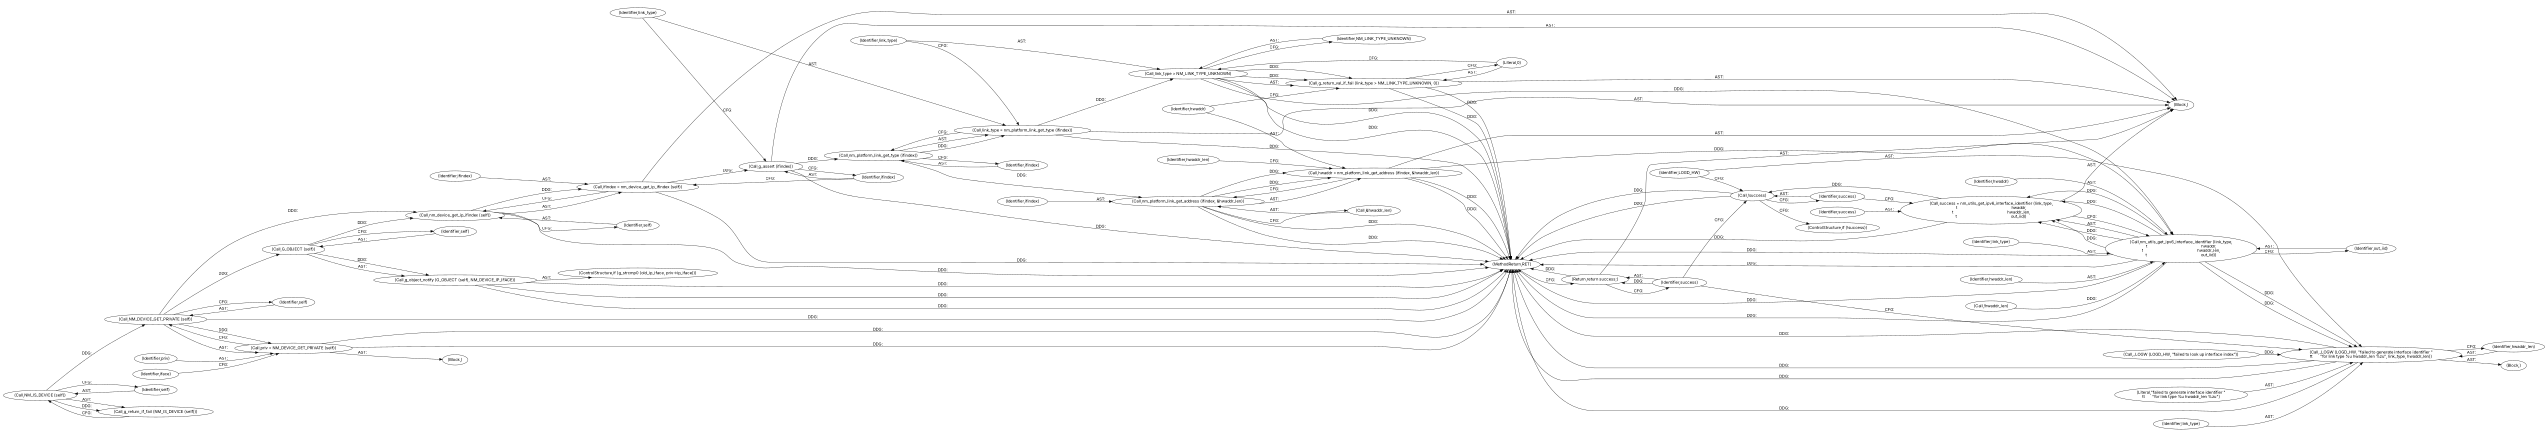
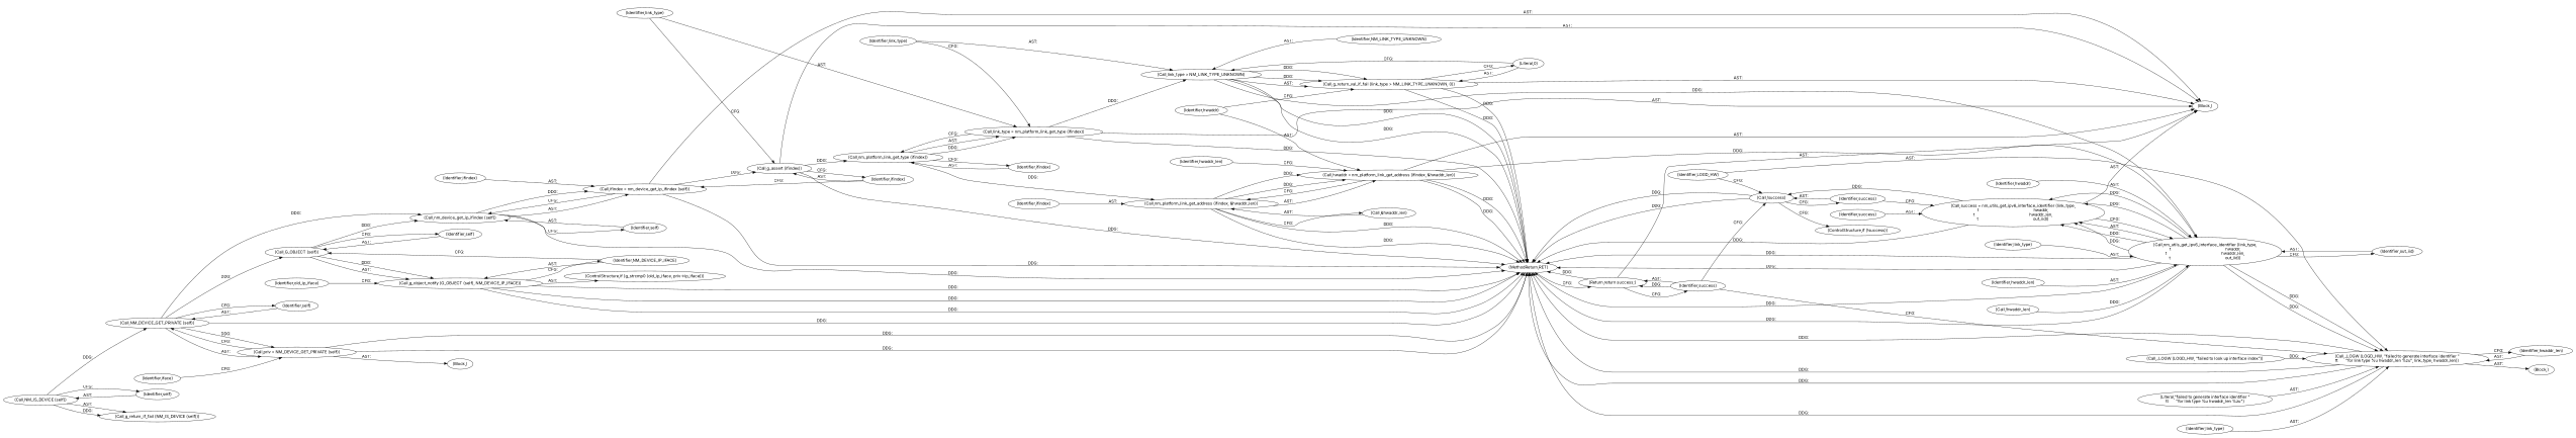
  digraph {
    fontname=Inter
    rankdir=LR
    node [fontname=Inter]
    edge [fontname=Inter]
    n1 [label="(Call,NM_DEVICE_GET_PRIVATE (self))"]
    n2 [label="(Call,priv = NM_DEVICE_GET_PRIVATE (self))"]
    n3 [label="(Call,G_OBJECT (self))"]
    n4 [label="(Call,nm_device_get_ip_ifindex (self))"]
    n5 [label="(Identifier,self)"]
    n6 [label="(MethodReturn,RET)"]
    n7 [label="(Block,)"]
    n8 [label="(Call,g_object_notify (G_OBJECT (self), NM_DEVICE_IP_IFACE))"]
    n9 [label="(Identifier,self)"]
    n10 [label="(Call,ifindex = nm_device_get_ip_ifindex (self))"]
    n11 [label="(Identifier,self)"]
    n12 [label="(Return,return success;)"]
    n13 [label="(Call,NM_IS_DEVICE (self))"]
    n14 [label="(Identifier,self)"]
    n15 [label="(Call,g_return_if_fail (NM_IS_DEVICE (self)))"]
+   n16 [label="(Identifier,NM_DEVICE_IP_IFACE)"]
    n17 [label="(ControlStructure,if (g_strcmp0 (old_ip_iface, priv->ip_iface)))"]
    n18 [label="(Call,g_assert (ifindex))"]
    n19 [label="(Block,)"]
    n20 [label="(Call,nm_platform_link_get_type (ifindex))"]
    n21 [label="(Identifier,ifindex)"]
    n22 [label="(Call,link_type = nm_platform_link_get_type (ifindex))"]
    n23 [label="(Call,nm_platform_link_get_address (ifindex, &hwaddr_len))"]
    n24 [label="(Identifier,ifindex)"]
    n25 [label="(Call,link_type > NM_LINK_TYPE_UNKNOWN)"]
    n26 [label="(Call,hwaddr = nm_platform_link_get_address (ifindex, &hwaddr_len))"]
    n27 [label="(Call,&hwaddr_len)"]
    n28 [label="(Call,g_return_val_if_fail (link_type > NM_LINK_TYPE_UNKNOWN, 0))"]
    n29 [label="(Call,nm_utils_get_ipv6_interface_identifier (link_type,\n\t                                                  hwaddr,\n\t                                                  hwaddr_len,\n\t                                                  out_iid))"]
    n30 [label="(Identifier,NM_LINK_TYPE_UNKNOWN)"]
    n31 [label="(Literal,0)"]
    n32 [label="(Call,success = nm_utils_get_ipv6_interface_identifier (link_type,\n\t                                                  hwaddr,\n\t                                                  hwaddr_len,\n\t                                                  out_iid))"]
    n33 [label="(Call,_LOGW (LOGD_HW, \"failed to generate interface identifier \"\n\t\t       \"for link type %u hwaddr_len %zu\", link_type, hwaddr_len))"]
    n34 [label="(Identifier,out_iid)"]
    n35 [label="(Call,!success)"]
    n36 [label="(Identifier,hwaddr_len)"]
    n37 [label="(Block,)"]
    n38 [label="(Identifier,success)"]
    n39 [label="(ControlStructure,if (!success))"]
    n40 [label="(Identifier,success)"]
    n41 [label="(Identifier,link_type)"]
    n42 [label="(Identifier,ifindex)"]
    n43 [label="(Identifier,success)"]
    n44 [label="(Identifier,LOGD_HW)"]
    n45 [label="(Identifier,iface)"]
    n46 [label="(Call,_LOGW (LOGD_HW, \"failed to look up interface index\"))"]
-   n47 [label="(Identifier,priv)"]
    n48 [label="(Literal,\"failed to generate interface identifier \"\n\t\t       \"for link type %u hwaddr_len %zu\")"]
    n49 [label="(Call,!hwaddr_len)"]
    n50 [label="(Identifier,link_type)"]
    n51 [label="(Identifier,hwaddr_len)"]
    n52 [label="(Identifier,ifindex)"]
    n53 [label="(Identifier,hwaddr)"]
    n54 [label="(Identifier,link_type)"]
    n55 [label="(Identifier,hwaddr)"]
    n56 [label="(Identifier,hwaddr_len)"]
+   n57 [label="(Identifier,old_ip_iface)"]
    n58 [label="(Identifier,link_type)"]
    n1 -> n2 [label="AST: "]
    n1 -> n2 [label="DDG: "]
    n1 -> n3 [label="DDG: "]
    n1 -> n4 [label="DDG: "]
    n1 -> n5 [label="CFG: "]
    n1 -> n6 [label="DDG: "]
    n2 -> n1 [label="CFG: "]
    n2 -> n6 [label="DDG: "]
    n2 -> n6 [label="DDG: "]
    n2 -> n7 [label="AST: "]
    n3 -> n4 [label="DDG: "]
    n3 -> n8 [label="AST: "]
    n3 -> n8 [label="DDG: "]
    n3 -> n9 [label="CFG: "]
    n4 -> n6 [label="DDG: "]
    n4 -> n10 [label="AST: "]
    n4 -> n10 [label="DDG: "]
    n4 -> n11 [label="CFG: "]
    n5 -> n1 [label="AST: "]
    n6 -> n12 [label="CFG: "]
    n8 -> n6 [label="DDG: "]
    n8 -> n6 [label="DDG: "]
    n8 -> n6 [label="DDG: "]
+   n8 -> n16 [label="CFG: "]
    n8 -> n17 [label="AST: "]
    n9 -> n3 [label="AST: "]
    n10 -> n4 [label="CFG: "]
    n10 -> n6 [label="DDG: "]
    n10 -> n18 [label="DDG: "]
    n10 -> n19 [label="AST: "]
    n11 -> n4 [label="AST: "]
    n12 -> n6 [label="DDG: "]
    n12 -> n19 [label="AST: "]
    n12 -> n40 [label="CFG: "]
    n13 -> n1 [label="DDG: "]
    n13 -> n14 [label="CFG: "]
    n13 -> n15 [label="AST: "]
    n13 -> n15 [label="DDG: "]
    n14 -> n13 [label="AST: "]
-   n15 -> n13 [label="CFG: "]
+   n16 -> n3 [label="CFG: "]
+   n16 -> n8 [label="AST: "]
    n18 -> n6 [label="DDG: "]
    n18 -> n19 [label="AST: "]
    n18 -> n20 [label="DDG: "]
    n18 -> n21 [label="CFG: "]
    n20 -> n22 [label="AST: "]
    n20 -> n22 [label="DDG: "]
    n20 -> n23 [label="DDG: "]
    n20 -> n24 [label="CFG: "]
    n21 -> n10 [label="CFG: "]
    n21 -> n18 [label="AST: "]
    n22 -> n6 [label="DDG: "]
    n22 -> n19 [label="AST: "]
    n22 -> n20 [label="CFG: "]
    n22 -> n25 [label="DDG: "]
    n23 -> n6 [label="DDG: "]
    n23 -> n6 [label="DDG: "]
    n23 -> n26 [label="AST: "]
    n23 -> n26 [label="DDG: "]
    n23 -> n26 [label="DDG: "]
    n23 -> n27 [label="CFG: "]
    n24 -> n20 [label="AST: "]
    n25 -> n6 [label="DDG: "]
    n25 -> n6 [label="DDG: "]
    n25 -> n28 [label="AST: "]
    n25 -> n28 [label="DDG: "]
    n25 -> n28 [label="DDG: "]
    n25 -> n29 [label="DDG: "]
-   n25 -> n30 [label="CFG: "]
    n26 -> n6 [label="DDG: "]
    n26 -> n6 [label="DDG: "]
    n26 -> n19 [label="AST: "]
    n26 -> n23 [label="CFG: "]
    n26 -> n29 [label="DDG: "]
    n27 -> n23 [label="AST: "]
    n28 -> n6 [label="DDG: "]
    n28 -> n6 [label="DDG: "]
    n28 -> n19 [label="AST: "]
    n28 -> n31 [label="CFG: "]
    n29 -> n6 [label="DDG: "]
    n29 -> n6 [label="DDG: "]
    n29 -> n6 [label="DDG: "]
    n29 -> n6 [label="DDG: "]
    n29 -> n32 [label="AST: "]
    n29 -> n32 [label="DDG: "]
    n29 -> n32 [label="DDG: "]
    n29 -> n32 [label="DDG: "]
    n29 -> n32 [label="DDG: "]
    n29 -> n33 [label="DDG: "]
    n29 -> n33 [label="DDG: "]
    n29 -> n34 [label="CFG: "]
    n30 -> n25 [label="AST: "]
    n31 -> n25 [label="CFG: "]
    n31 -> n28 [label="AST: "]
    n32 -> n6 [label="DDG: "]
    n32 -> n19 [label="AST: "]
    n32 -> n29 [label="CFG: "]
    n32 -> n35 [label="DDG: "]
    n33 -> n6 [label="DDG: "]
    n33 -> n6 [label="DDG: "]
    n33 -> n6 [label="DDG: "]
    n33 -> n6 [label="DDG: "]
    n33 -> n36 [label="CFG: "]
    n33 -> n37 [label="AST: "]
    n34 -> n29 [label="AST: "]
    n35 -> n6 [label="DDG: "]
    n35 -> n6 [label="DDG: "]
    n35 -> n38 [label="CFG: "]
    n35 -> n39 [label="CFG: "]
    n36 -> n33 [label="AST: "]
    n38 -> n32 [label="CFG: "]
    n38 -> n35 [label="AST: "]
    n40 -> n12 [label="AST: "]
    n40 -> n12 [label="DDG: "]
    n40 -> n33 [label="CFG: "]
    n40 -> n35 [label="CFG: "]
    n41 -> n29 [label="AST: "]
    n42 -> n23 [label="AST: "]
    n43 -> n32 [label="AST: "]
    n44 -> n33 [label="AST: "]
    n44 -> n35 [label="CFG: "]
    n45 -> n2 [label="CFG: "]
    n46 -> n33 [label="DDG: "]
-   n47 -> n2 [label="AST: "]
    n48 -> n33 [label="AST: "]
    n49 -> n29 [label="DDG: "]
    n50 -> n22 [label="CFG: "]
    n50 -> n25 [label="AST: "]
    n51 -> n29 [label="AST: "]
    n52 -> n10 [label="AST: "]
    n53 -> n26 [label="AST: "]
    n53 -> n28 [label="CFG: "]
    n54 -> n33 [label="AST: "]
    n55 -> n29 [label="AST: "]
    n56 -> n26 [label="CFG: "]
+   n57 -> n8 [label="CFG: "]
    n58 -> n18 [label="CFG: "]
    n58 -> n22 [label="AST: "]
  }
